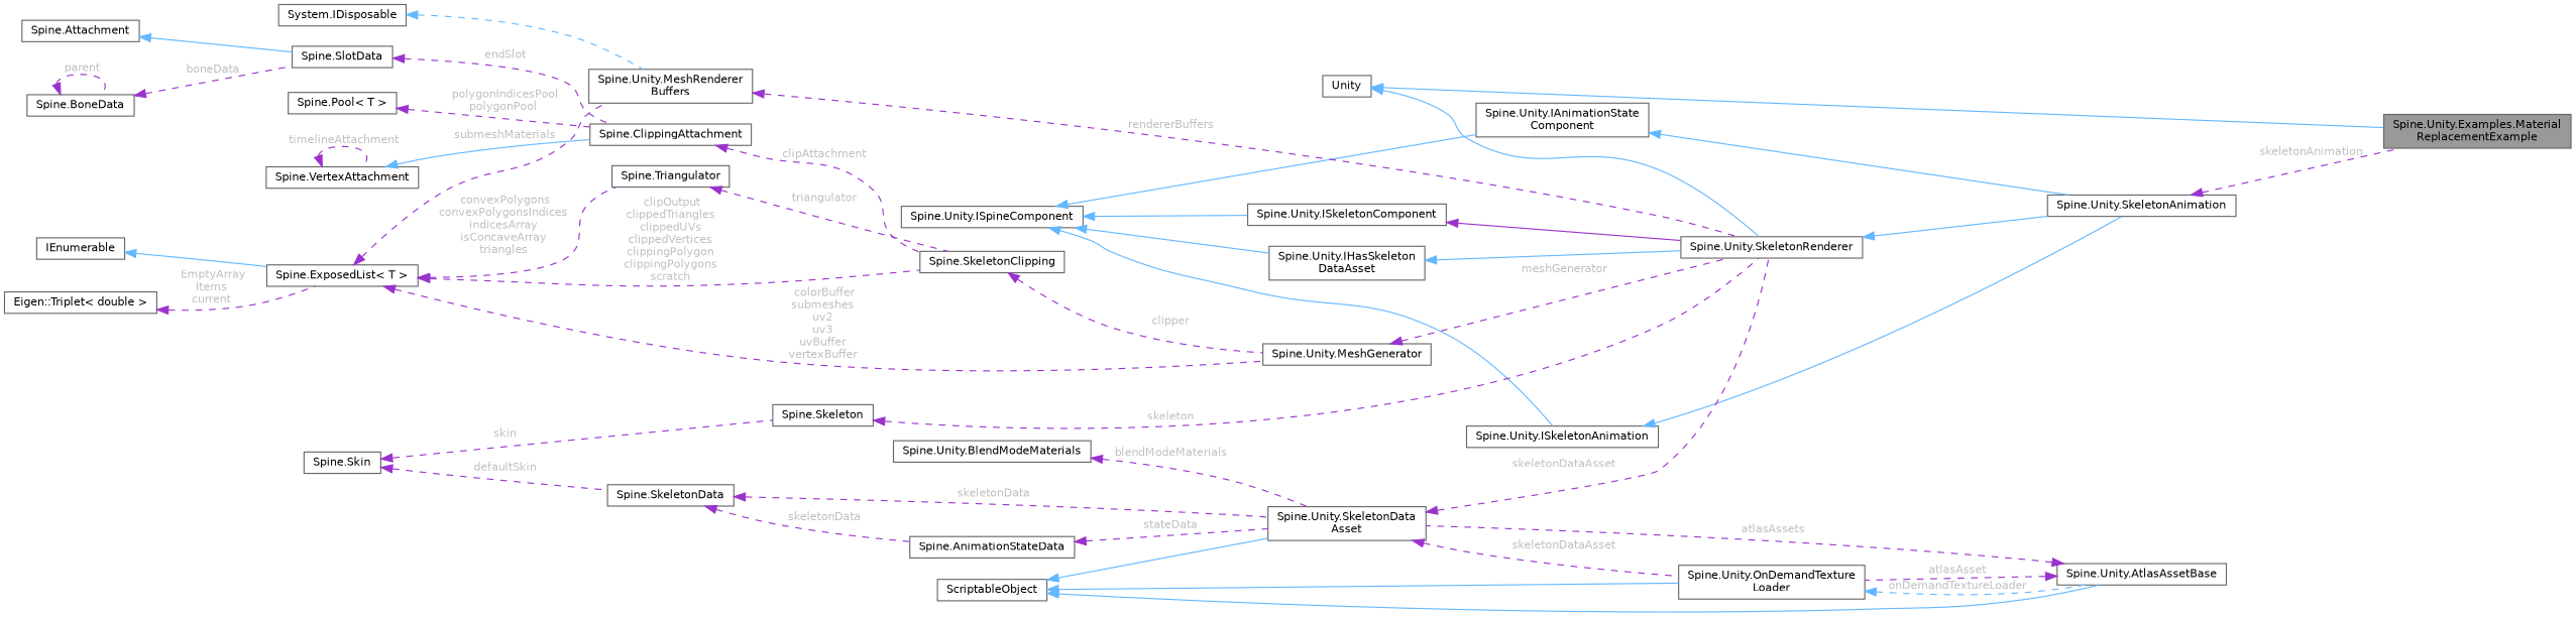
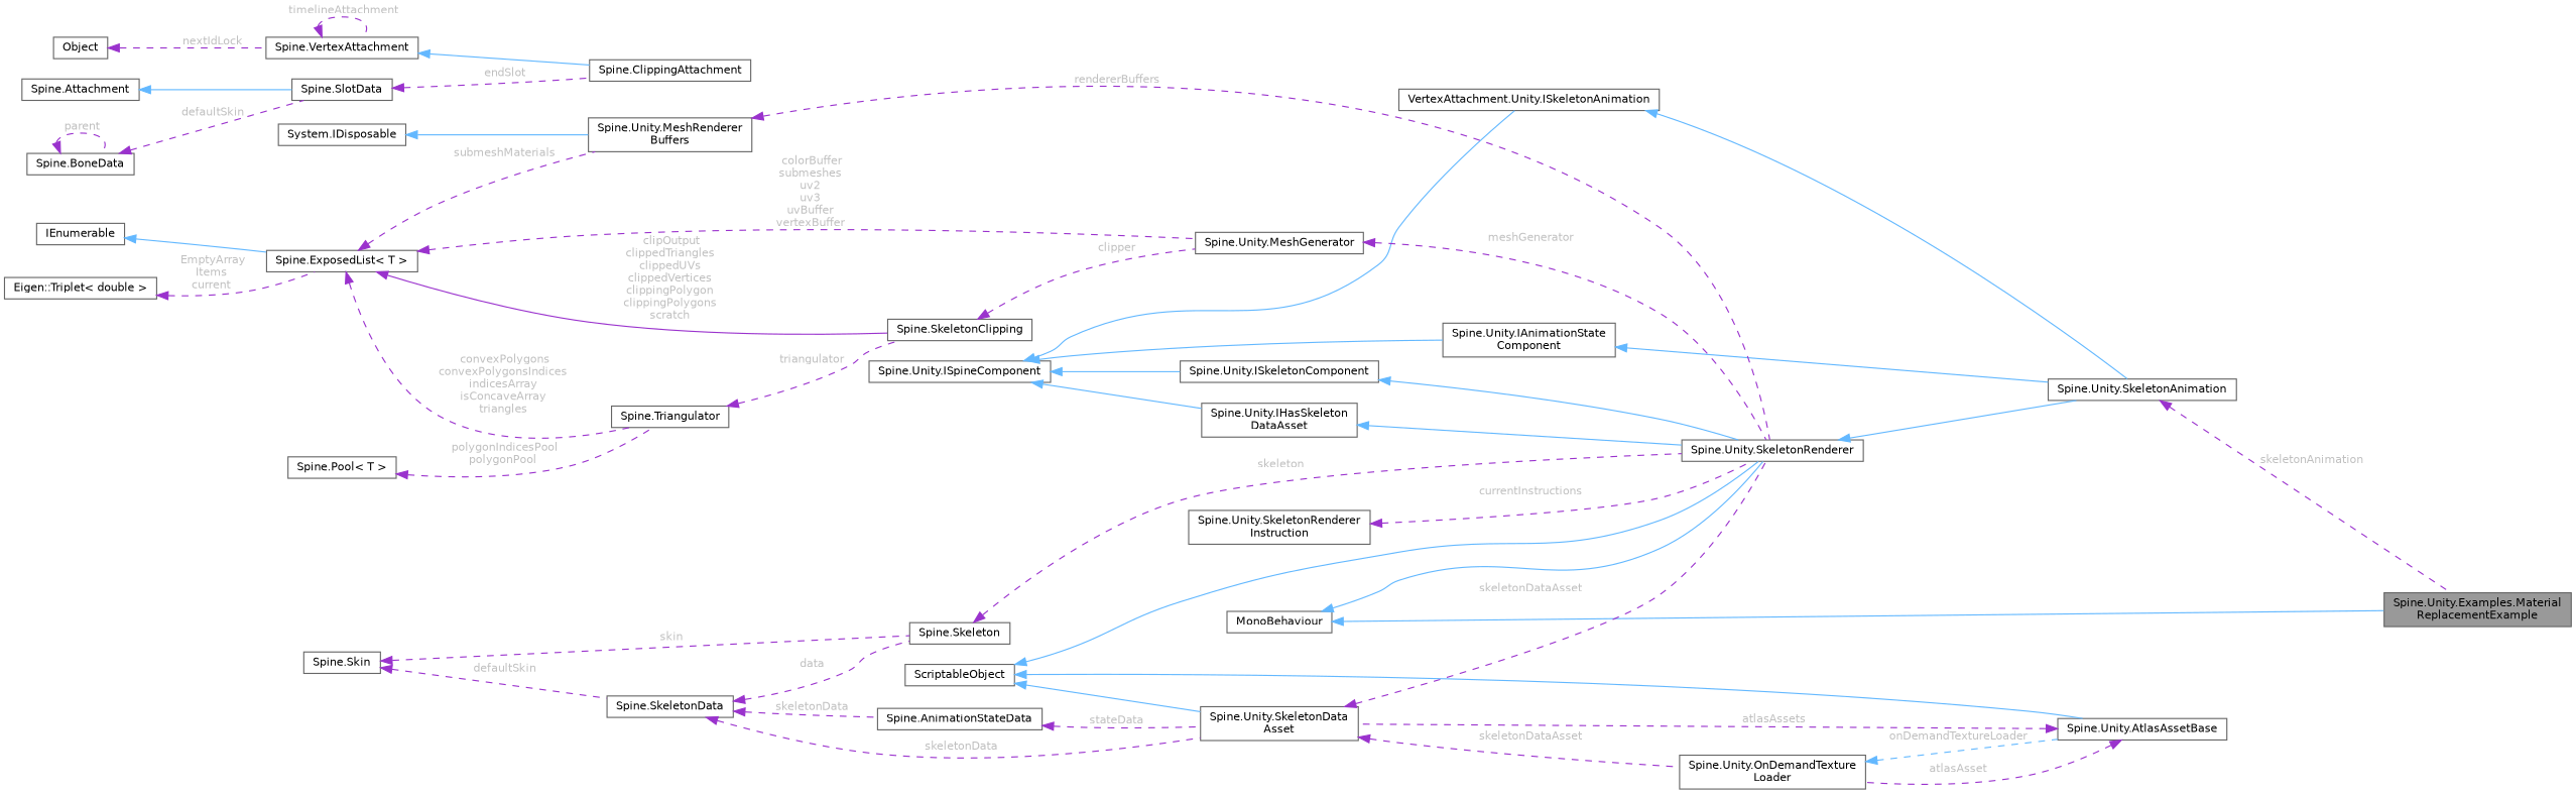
  digraph {
    rankdir=LR
    node [color=gray40 fillcolor=white fontname=Helvetica fontsize=10 shape=box style=filled]
    edge [color=darkorchid3 dir=back fontname=Helvetica fontsize=10 labelfontname=Helvetica labelfontsize=10 style=dashed fontcolor=grey]
    n1 [fillcolor=grey60 fontcolor=black height=0.2 label="Spine.Unity.Examples.Material\lReplacementExample" width=0.4]
-   n2 [height=0.2 label=Unity width=0.4]
+   n2 [height=0.2 label=MonoBehaviour width=0.4]
    n3 [height=0.2 label="Spine.Unity.SkeletonRenderer" width=0.4]
    n4 [height=0.2 label="Spine.Unity.SkeletonAnimation" width=0.4]
    n5 [height=0.2 label="Spine.Unity.ISkeletonComponent" width=0.4]
    n6 [height=0.2 label="Spine.Unity.ISpineComponent" width=0.4]
    n7 [height=0.2 label="Spine.Unity.IHasSkeleton\lDataAsset" width=0.4]
-   n8 [height=0.2 label="Spine.Unity.ISkeletonAnimation" width=0.4]
+   n8 [height=0.2 label="VertexAttachment.Unity.ISkeletonAnimation" width=0.4]
    n9 [height=0.2 label="Spine.Unity.IAnimationState\lComponent" width=0.4]
    n10 [height=0.2 label="Spine.Unity.SkeletonData\lAsset" width=0.4]
    n11 [height=0.2 label="Spine.Unity.OnDemandTexture\lLoader" width=0.4]
    n12 [height=0.2 label="Spine.Unity.AtlasAssetBase" width=0.4]
    n13 [height=0.2 label=ScriptableObject width=0.4]
-   n14 [height=0.2 label="Spine.Unity.BlendModeMaterials" width=0.4]
    n15 [height=0.2 label="Spine.SkeletonData" width=0.4]
    n16 [height=0.2 label="Spine.AnimationStateData" width=0.4]
    n17 [height=0.2 label="Spine.Skeleton" width=0.4]
    n18 [height=0.2 label="Spine.Skin" width=0.4]
+   n19 [height=0.2 label="Spine.Unity.SkeletonRenderer\lInstruction" width=0.4]
    n20 [height=0.2 label="Spine.Unity.MeshGenerator" width=0.4]
    n21 [height=0.2 label="Spine.ExposedList\< T \>" width=0.4]
    n22 [height=0.2 label="Spine.SkeletonClipping" width=0.4]
    n23 [height=0.2 label="Spine.Triangulator" width=0.4]
    n24 [height=0.2 label="Spine.Unity.MeshRenderer\lBuffers" width=0.4]
    n25 [height=0.2 label=IEnumerable width=0.4]
    n26 [height=0.2 label="Eigen::Triplet\< double \>" width=0.4]
    n27 [height=0.2 label="Spine.Pool\< T \>" width=0.4]
    n28 [height=0.2 label="Spine.ClippingAttachment" width=0.4]
    n29 [height=0.2 label="Spine.VertexAttachment" width=0.4]
    n30 [height=0.2 label="Spine.Attachment" width=0.4]
    n31 [height=0.2 label="Spine.SlotData" width=0.4]
+   n32 [height=0.2 label=Object width=0.4]
    n33 [height=0.2 label="Spine.BoneData" width=0.4]
    n34 [height=0.2 label="System.IDisposable" width=0.4]
    n2 -> n1 [color=steelblue1 style=solid fontcolor=""]
    n2 -> n3 [color=steelblue1 style=solid fontcolor=""]
    n3 -> n4 [color=steelblue1 style=solid fontcolor=""]
    n4 -> n1 [label=" skeletonAnimation"]
-   n5 -> n3 [style=solid fontcolor=""]
+   n5 -> n3 [color=steelblue1 style=solid fontcolor=""]
    n6 -> n5 [color=steelblue1 style=solid fontcolor=""]
    n6 -> n7 [color=steelblue1 style=solid fontcolor=""]
    n6 -> n8 [color=steelblue1 style=solid fontcolor=""]
    n6 -> n9 [color=steelblue1 style=solid fontcolor=""]
    n7 -> n3 [color=steelblue1 style=solid fontcolor=""]
    n8 -> n4 [color=steelblue1 style=solid fontcolor=""]
    n9 -> n4 [color=steelblue1 style=solid fontcolor=""]
    n10 -> n3 [label=" skeletonDataAsset"]
    n10 -> n11 [label=" skeletonDataAsset"]
    n11 -> n12 [color=steelblue1 label=" onDemandTextureLoader"]
    n12 -> n10 [label=" atlasAssets"]
    n12 -> n11 [label=" atlasAsset"]
    n13 -> n10 [color=steelblue1 style=solid fontcolor=""]
-   n13 -> n11 [color=steelblue1 style=solid fontcolor=""]
+   n13 -> n3 [color=steelblue1 style=solid fontcolor=""]
    n13 -> n12 [color=steelblue1 style=solid fontcolor=""]
-   n14 -> n10 [label=" blendModeMaterials"]
    n15 -> n10 [label=" skeletonData"]
    n15 -> n16 [label=" skeletonData"]
+   n15 -> n17 [label=" data"]
    n16 -> n10 [label=" stateData"]
    n17 -> n3 [label=" skeleton"]
    n18 -> n15 [label=" defaultSkin"]
    n18 -> n17 [label=" skin"]
+   n19 -> n3 [label=" currentInstructions"]
    n20 -> n3 [label=" meshGenerator"]
    n21 -> n20 [label=" colorBuffer\nsubmeshes\nuv2\nuv3\nuvBuffer\nvertexBuffer"]
-   n21 -> n22 [label=" clipOutput\nclippedTriangles\nclippedUVs\nclippedVertices\nclippingPolygon\nclippingPolygons\nscratch"]
+   n21 -> n22 [label=" clipOutput\nclippedTriangles\nclippedUVs\nclippedVertices\nclippingPolygon\nclippingPolygons\nscratch" style=solid]
    n21 -> n23 [label=" convexPolygons\nconvexPolygonsIndices\nindicesArray\nisConcaveArray\ntriangles"]
    n21 -> n24 [label=" submeshMaterials"]
    n22 -> n20 [label=" clipper"]
    n23 -> n22 [label=" triangulator"]
    n24 -> n3 [label=" rendererBuffers"]
    n25 -> n21 [color=steelblue1 style=solid fontcolor=""]
    n26 -> n21 [label=" EmptyArray\nItems\ncurrent"]
-   n27 -> n28 [label=" polygonIndicesPool\npolygonPool"]
-   n28 -> n22 [label=" clipAttachment"]
+   n27 -> n23 [label=" polygonIndicesPool\npolygonPool"]
    n29 -> n28 [color=steelblue1 style=solid fontcolor=""]
    n29 -> n29 [label=" timelineAttachment"]
    n30 -> n31 [color=steelblue1 style=solid fontcolor=""]
    n31 -> n28 [label=" endSlot"]
-   n33 -> n31 [label=" boneData"]
+   n32 -> n29 [label=" nextIdLock"]
+   n33 -> n31 [label=" defaultSkin"]
    n33 -> n33 [label=" parent"]
-   n34 -> n24 [color=steelblue1 fontcolor=""]
+   n34 -> n24 [color=steelblue1 style=solid fontcolor=""]
  }
